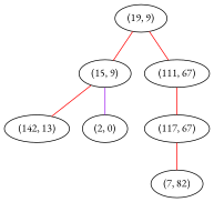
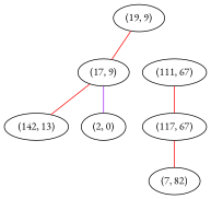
  graph {
    fontname="EB Garamond"
    node [fontname="EB Garamond"]
    edge [color=red fontname="EB Garamond" weight=1]
    "(19, 9)"
-   "(17, 9)" [label="(15, 9)"]
+   "(17, 9)"
    "(111, 67)"
    "(142, 13)"
    n5 [label="(2, 0)"]
    "(117, 67)"
    "(7, 82)"
    "(19, 9)" -- "(17, 9)"
-   "(19, 9)" -- "(111, 67)"
    "(17, 9)" -- "(142, 13)"
    "(17, 9)" -- n5 [color=purple weight=4]
    "(111, 67)" -- "(117, 67)"
    "(117, 67)" -- "(7, 82)"
  }
